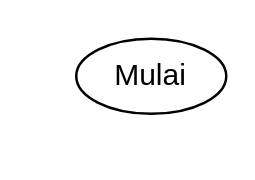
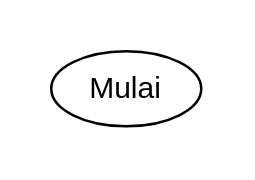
  <mxCell id="0" />
  <mxCell id="1" parent="0" />
- <mxCell id="2" value="Mulai" style="ellipse;whiteSpace=wrap;html=1;" vertex="1" parent="1"><mxGeometry x="30" y="15" width="60" height="30" as="geometry" /></mxCell>
+ <mxCell id="2" value="Mulai" style="ellipse;whiteSpace=wrap;html=1;" vertex="1" parent="1"><mxGeometry x="20" y="20" width="60" height="30" as="geometry" /></mxCell>
